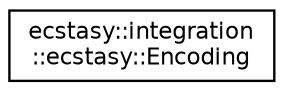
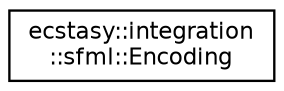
  digraph {
    rankdir=LR
-   n1 [color=black fillcolor=white fontname=Helvetica fontsize=10 height=0.2 label="ecstasy::integration\l::ecstasy::Encoding" shape=record style=filled width=0.4]
+   n1 [color=black fillcolor=white fontname=Helvetica fontsize=10 height=0.2 label="ecstasy::integration\l::sfml::Encoding" shape=record style=filled width=0.4]
  }
